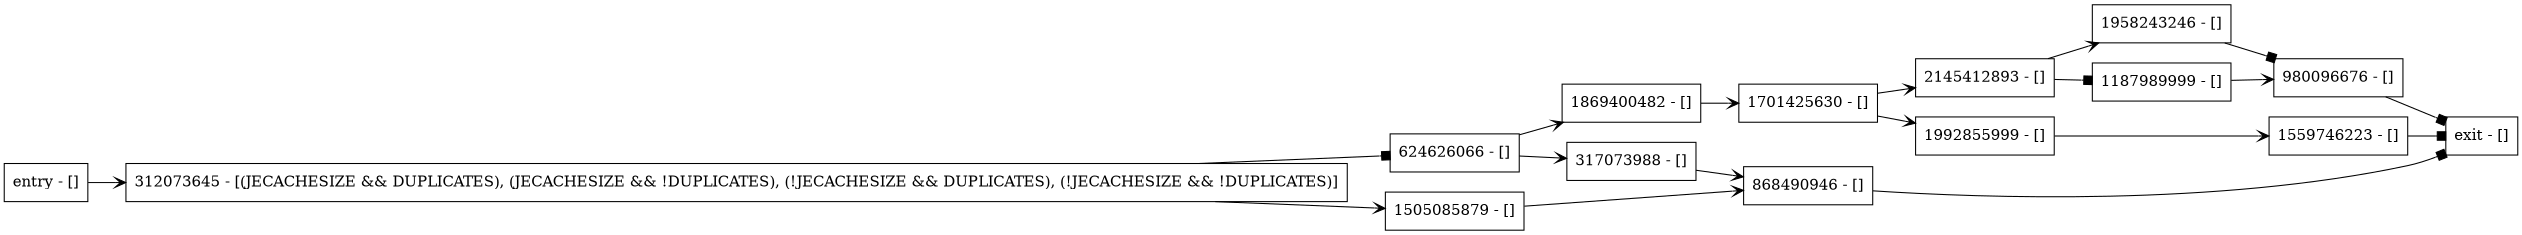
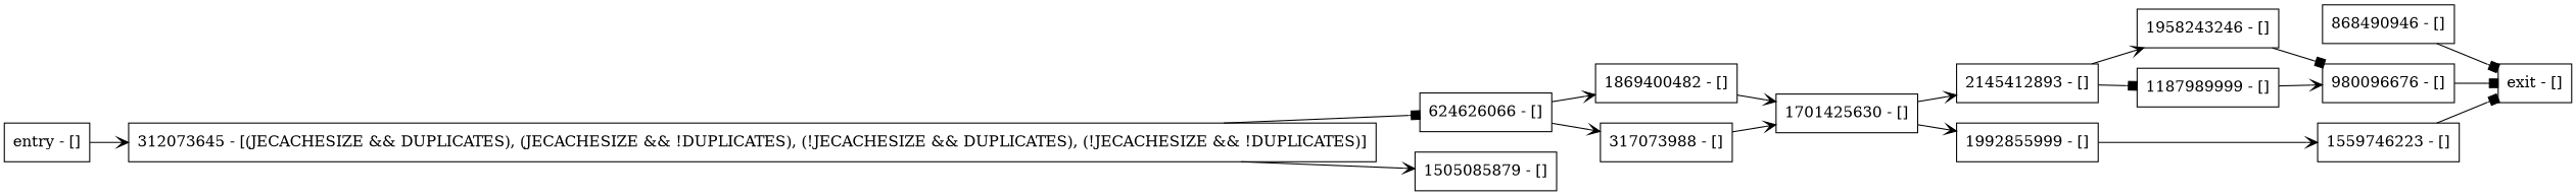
  digraph {
    rankdir=LR
    node [shape=record]
    edge [arrowhead=vee]
    n1 [label="868490946 - []"]
    n2 [label="exit - []"]
    n3 [label="1701425630 - []"]
    n4 [label="2145412893 - []"]
    n5 [label="1992855999 - []"]
    n6 [label="1958243246 - []"]
    n7 [label="1187989999 - []"]
    n8 [label="1559746223 - []"]
    n9 [label="624626066 - []"]
    n10 [label="1869400482 - []"]
    n11 [label="317073988 - []"]
    n12 [label="980096676 - []"]
    n13 [label="312073645 - [(JECACHESIZE && DUPLICATES), (JECACHESIZE && !DUPLICATES), (!JECACHESIZE && DUPLICATES), (!JECACHESIZE && !DUPLICATES)]"]
    n14 [label="1505085879 - []"]
    n15 [label="entry - []"]
    n1 -> n2 [arrowhead=box]
    n3 -> n4
    n3 -> n5
    n4 -> n6
    n4 -> n7 [arrowhead=box]
    n5 -> n8
    n6 -> n12 [arrowhead=box]
    n7 -> n12
    n8 -> n2 [arrowhead=box]
    n9 -> n10
    n9 -> n11
    n10 -> n3
-   n11 -> n1
+   n11 -> n3
    n12 -> n2 [arrowhead=box]
    n13 -> n9 [arrowhead=box]
    n13 -> n14
-   n14 -> n1
    n15 -> n13
  }
